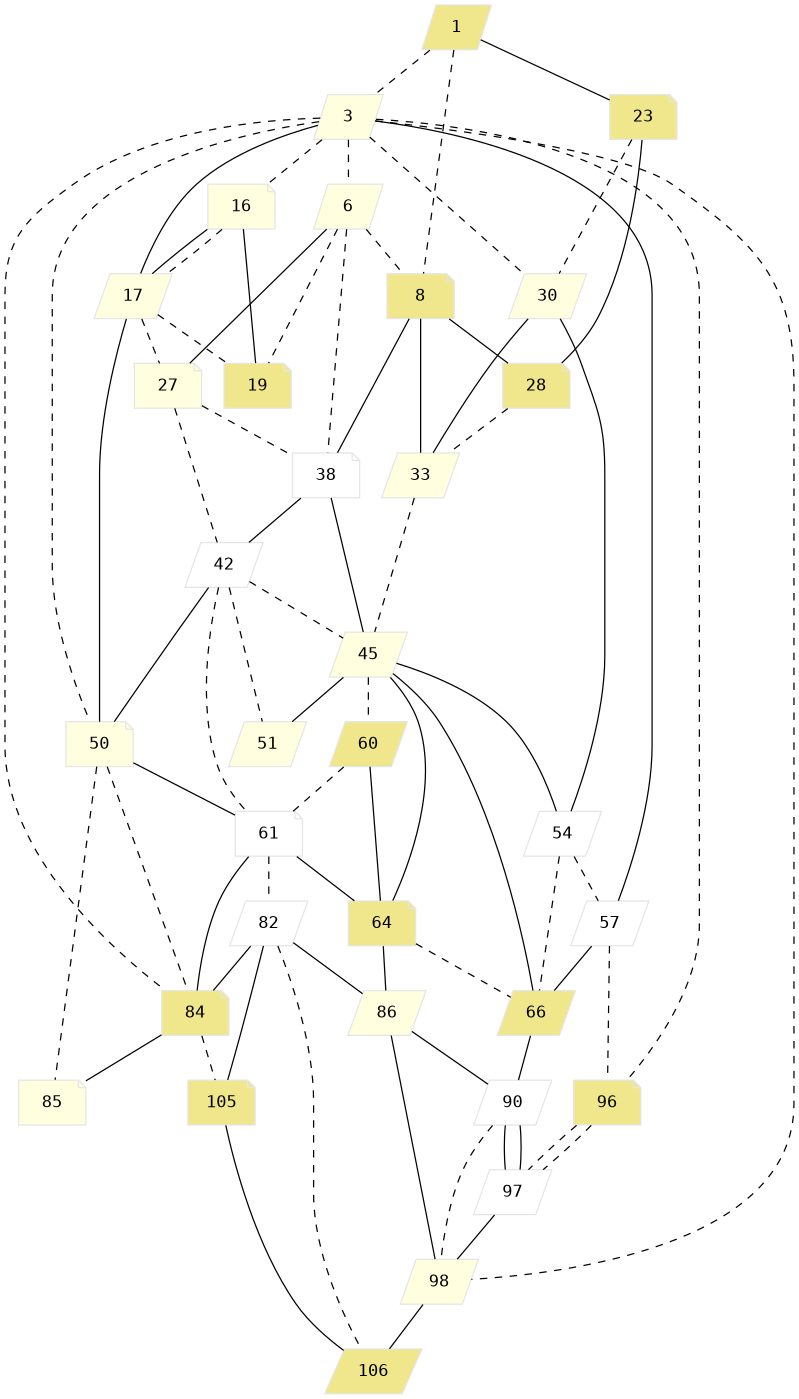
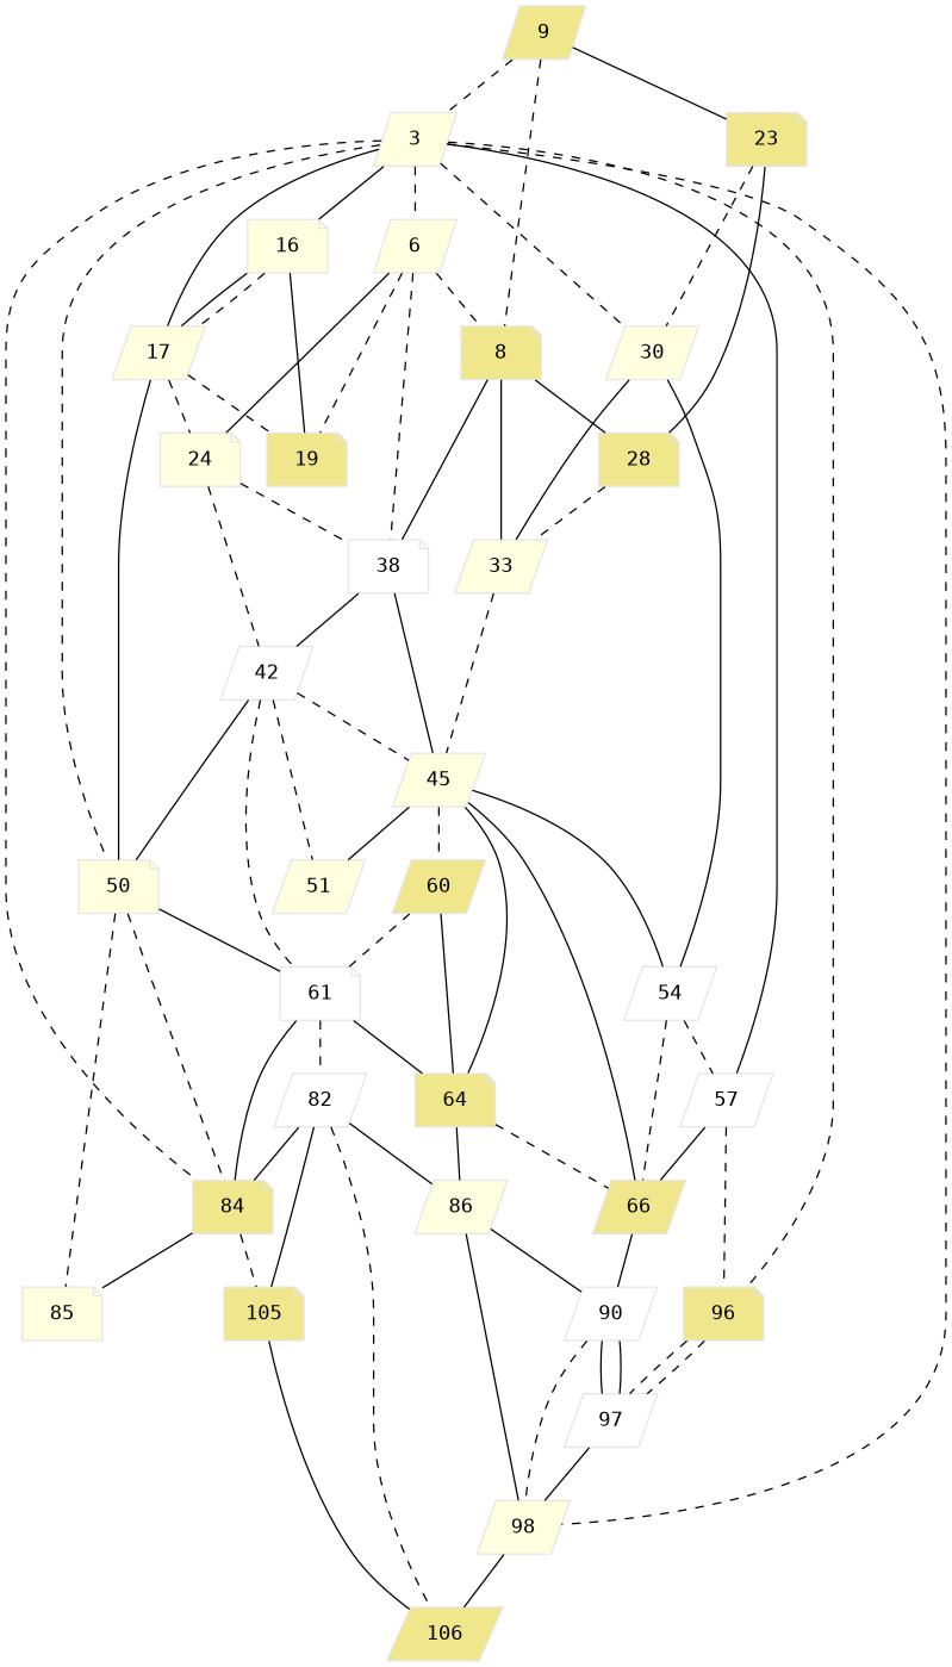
  graph {
    fontname="DejaVu Sans Mono"
    node [color=gray90 fillcolor=lightyellow fontname="DejaVu Sans Mono" shape=parallelogram style=filled]
    edge [fontname="DejaVu Sans Mono" style=solid]
-   1 [fillcolor=khaki super="+2+7"]
+   1 [fillcolor=khaki super="+2+7" label=9]
    3 [super="+31+102+4"]
    8 [fillcolor=khaki shape=note super="+9+29"]
    23 [fillcolor=khaki shape=note super="+27"]
    6 [super="+11"]
    16 [shape=note]
    17 [super="+22"]
    30 [super="+32"]
    50 [shape=note super="+68"]
    57 [fillcolor=white super="+58+92"]
    84 [fillcolor=khaki shape=note super="+88"]
    96 [fillcolor=khaki shape=note]
    98 [super="+99"]
    38 [fillcolor=white shape=note super="+40"]
    28 [fillcolor=khaki shape=note]
    33 [super="+34"]
    19 [fillcolor=khaki shape=note super="+20+21"]
-   24 [shape=note super="+25+39" label=27]
+   24 [shape=note super="+25+39"]
    54 [fillcolor=white super="+59+55"]
    61 [fillcolor=white shape=note super="+62"]
    85 [shape=note]
    66 [fillcolor=khaki super="+67"]
    105 [fillcolor=khaki shape=note super="+112"]
    97 [fillcolor=white super="+101"]
    106 [fillcolor=khaki super="+107"]
    42 [fillcolor=white super="+48+43"]
    45 [super="+46+52"]
    51
    60 [fillcolor=khaki]
    64 [fillcolor=khaki shape=note super="+65+75"]
    82 [fillcolor=white super="+83"]
    86 [super="+87"]
    90 [fillcolor=white super="+91"]
    1 -- 3 [style=dashed]
    1 -- 8 [style=dashed]
    1 -- 23 [weight=2]
    3 -- 6 [style=dashed weight=2]
-   3 -- 16 [style=dashed]
+   3 -- 16
    3 -- 17
    3 -- 30 [style=dashed]
    3 -- 50 [style=dashed]
    3 -- 57 [weight=2]
    3 -- 84 [style=dashed weight=2]
    3 -- 96 [style=dashed]
    3 -- 98 [style=dashed]
    8 -- 38
    8 -- 28
    8 -- 33 [weight=2]
    23 -- 30 [style=dashed]
    23 -- 28
    6 -- 8 [style=dashed]
    6 -- 38 [style=dashed]
    6 -- 19 [style=dashed]
    6 -- 24
    16 -- 17
    16 -- 17 [style=dashed]
    16 -- 19
    17 -- 50
    17 -- 19 [style=dashed]
    17 -- 24 [style=dashed]
    30 -- 33
    30 -- 54
    50 -- 84 [style=dashed]
    50 -- 61
    50 -- 85 [style=dashed weight=2]
    57 -- 96 [style=dashed]
    57 -- 66 [weight=2]
    84 -- 85
    84 -- 105 [style=dashed weight=2]
    96 -- 97 [style=dashed]
    96 -- 97 [style=dashed]
    98 -- 106 [weight=2]
    38 -- 42
    38 -- 45
    28 -- 33 [style=dashed]
    33 -- 45 [style=dashed]
    24 -- 38 [style=dashed]
    24 -- 42 [style=dashed]
    54 -- 57 [style=dashed]
    54 -- 66 [style=dashed weight=2]
    61 -- 84
    61 -- 64 [weight=2]
    61 -- 82 [style=dashed]
    66 -- 90
    105 -- 106
    97 -- 98 [weight=2]
    42 -- 50
    42 -- 61 [style=dashed]
    42 -- 45 [style=dashed]
    42 -- 51 [style=dashed]
    45 -- 54
    45 -- 66
    45 -- 51 [weight=2]
    45 -- 60 [style=dashed]
    45 -- 64
    60 -- 61 [style=dashed]
    60 -- 64
    64 -- 66 [style=dashed]
    64 -- 86
    82 -- 84 [weight=2]
    82 -- 105
    82 -- 106 [style=dashed]
    82 -- 86
    86 -- 98
    86 -- 90
    90 -- 98 [style=dashed]
    90 -- 97
    90 -- 97
  }
